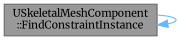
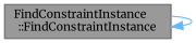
  digraph {
    rankdir=TB
    fontname=Merriweather
-   n1 [color=gray40 fillcolor=grey60 fontcolor=black fontname=Merriweather fontsize=10 height=0.2 label="USkeletalMeshComponent\l::FindConstraintInstance" shape=box style=filled width=0.4]
+   n1 [color=gray40 fillcolor=grey60 fontcolor=black fontname=Merriweather fontsize=10 height=0.2 label="FindConstraintInstance\l::FindConstraintInstance" shape=box style=filled width=0.4]
    n1 -> n1 [color=steelblue1 fontname=Merriweather fontsize=10 labelfontname=Helvetica labelfontsize=10 style=solid]
  }
